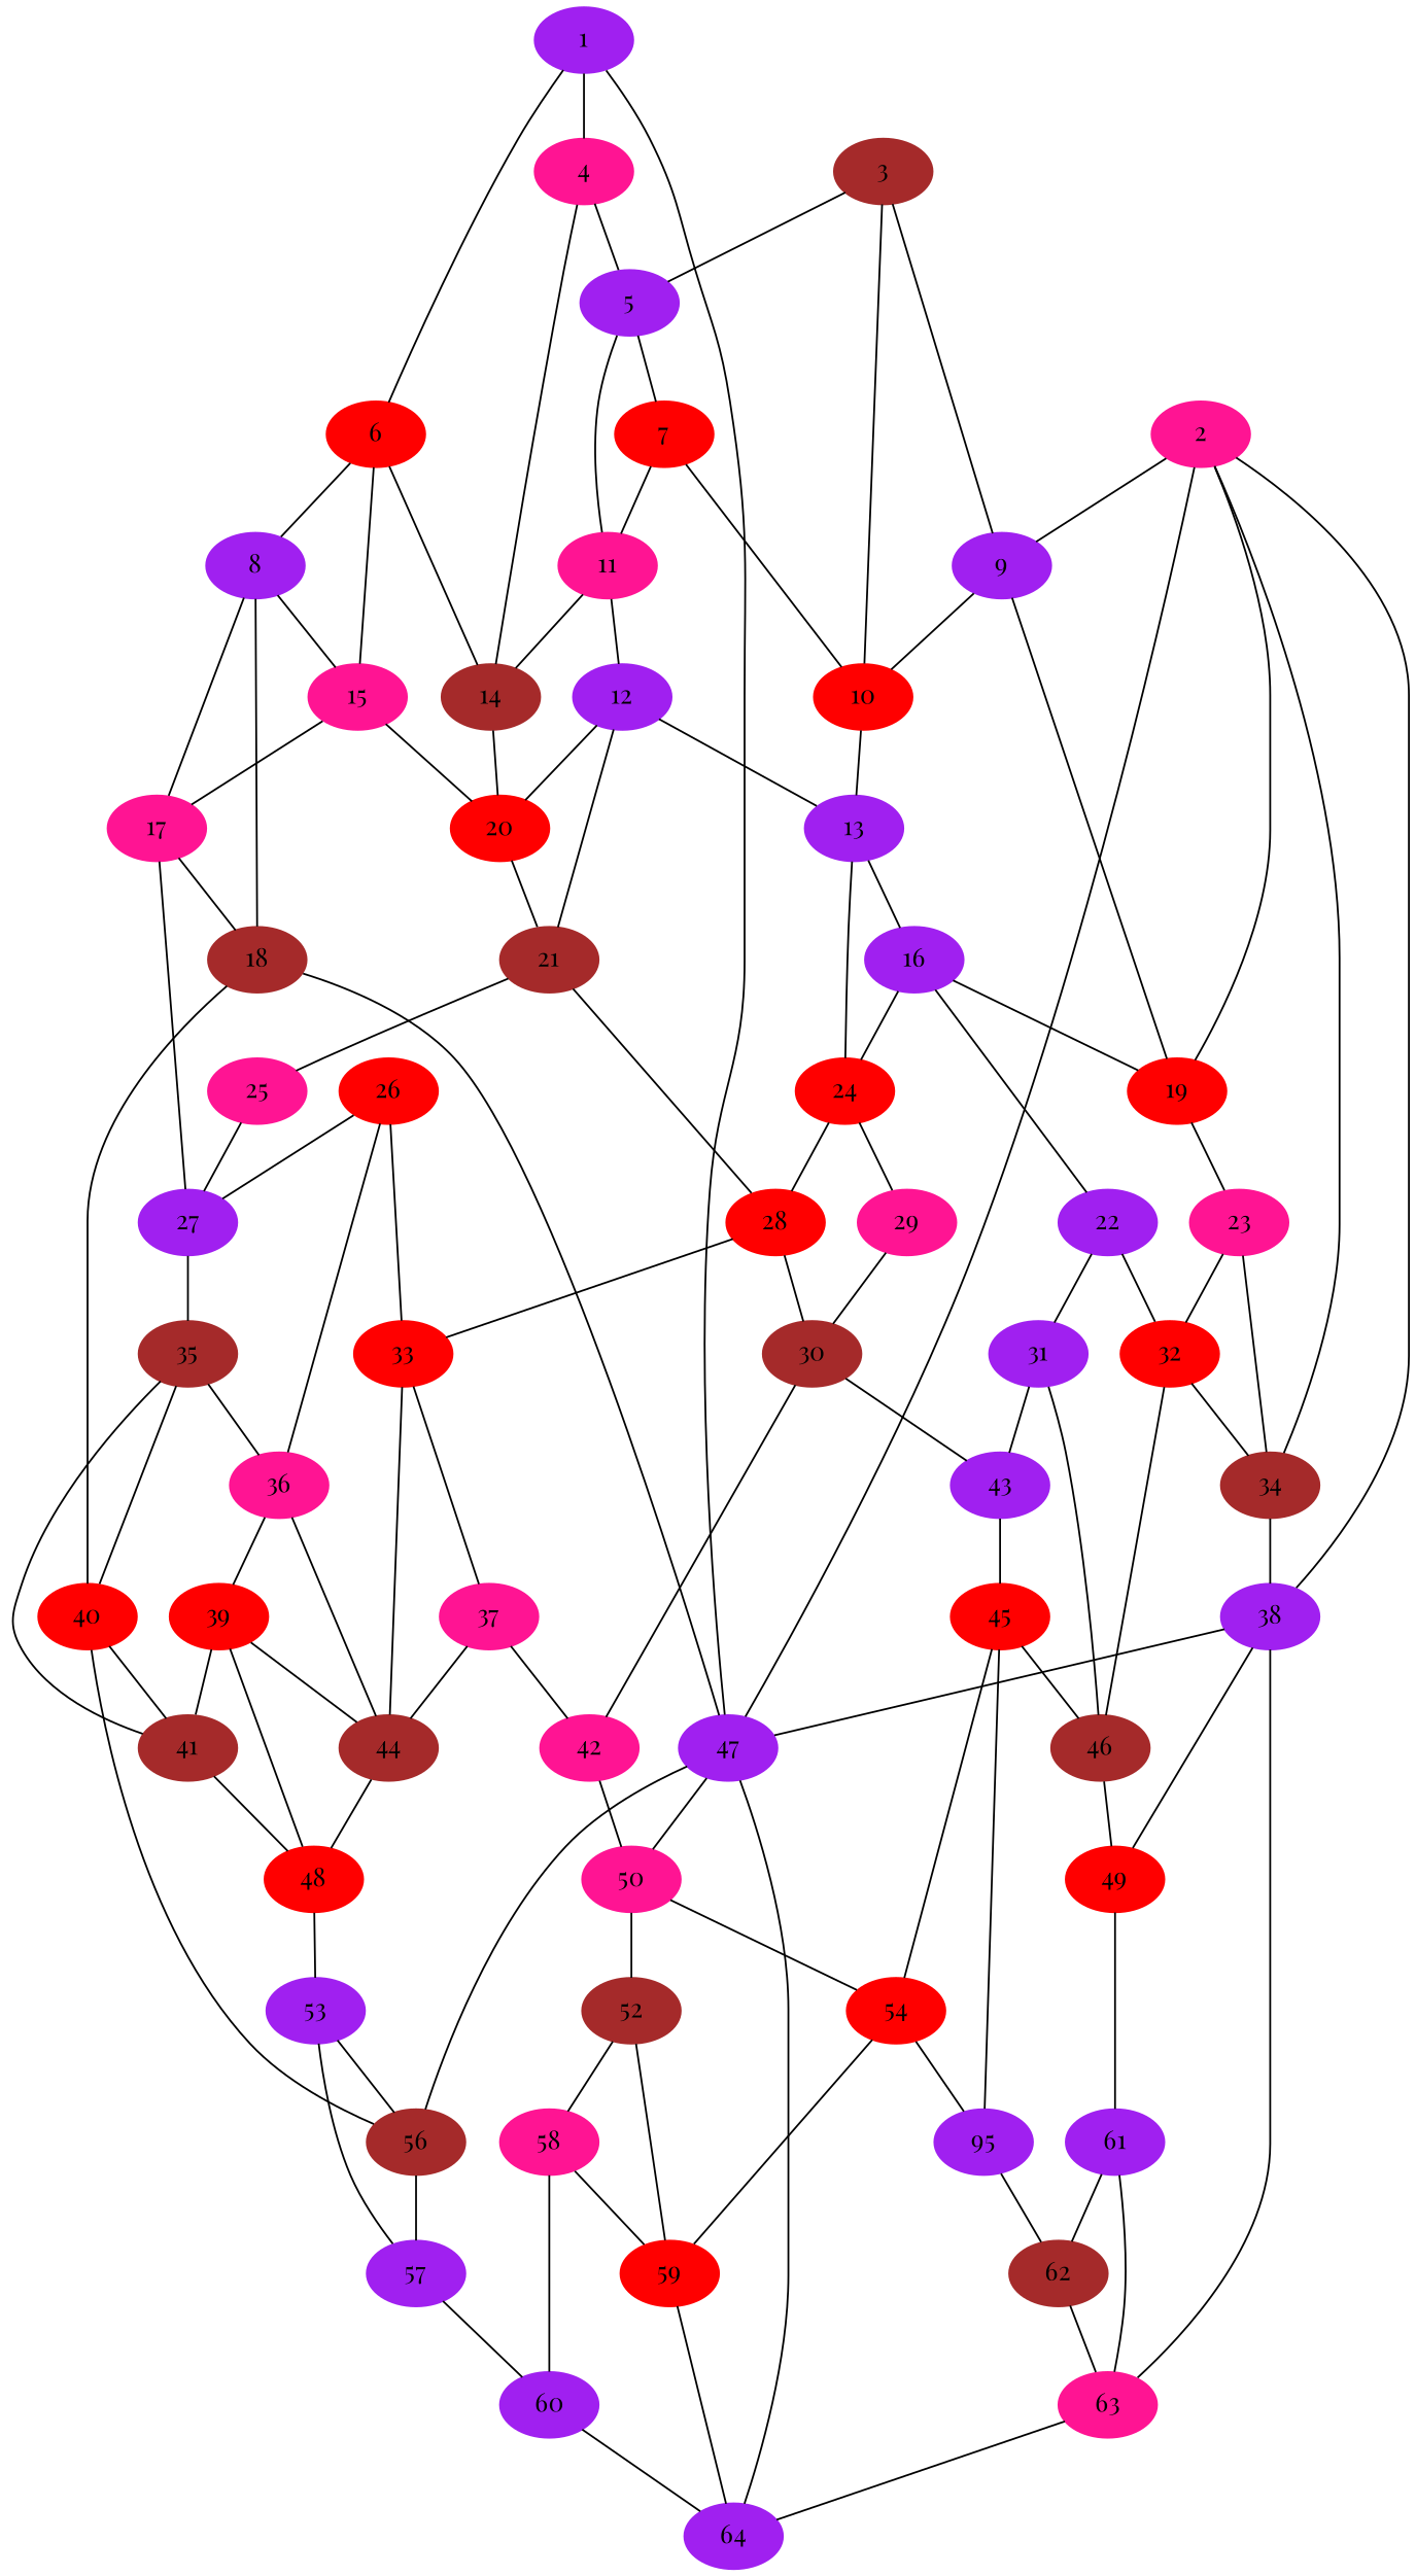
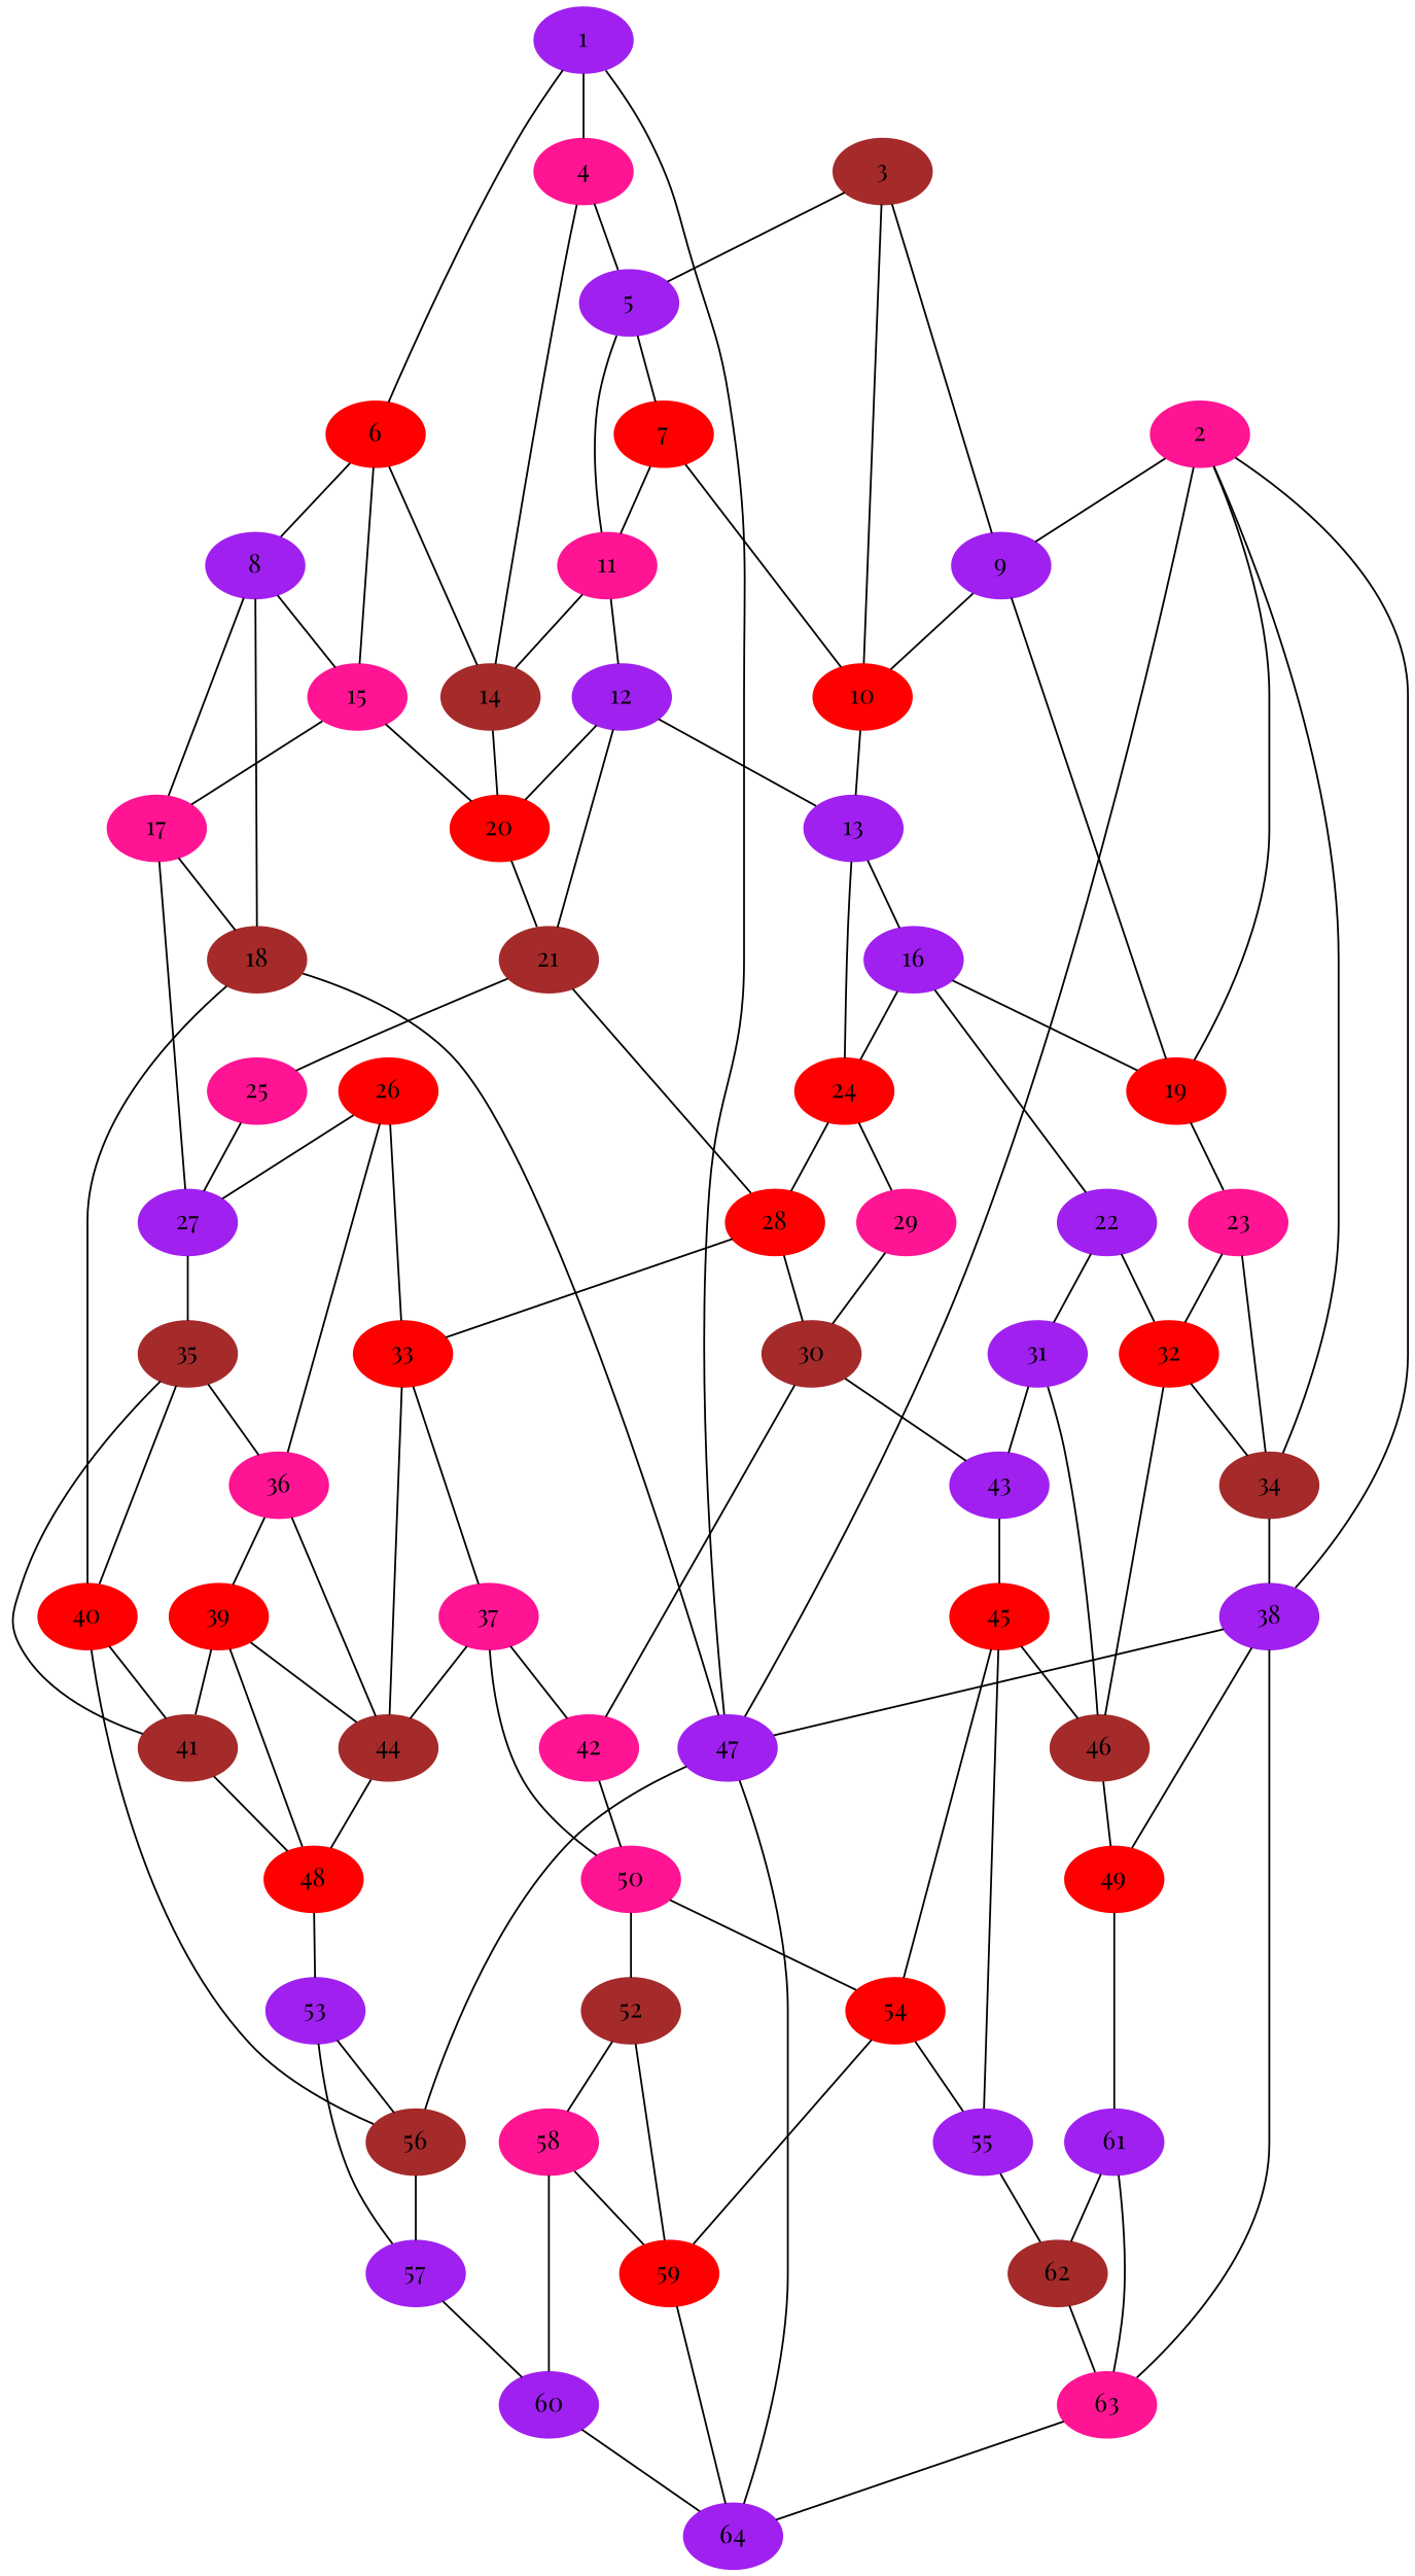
  graph {
    fontname="Playfair Display"
    node [color=purple fontname="Playfair Display" style=filled]
    edge [fontname="Playfair Display" weight=1.0]
    4 [color=deeppink]
    1
    6 [color=red]
    47
    5
    14 [color=brown]
    8
    15 [color=deeppink]
    56 [color=brown]
    64
    2 [color=deeppink]
    9
    19 [color=red]
    34 [color=brown]
    38
    10 [color=red]
    23 [color=deeppink]
    49 [color=red]
    63 [color=deeppink]
    3 [color=brown]
    7 [color=red]
    11 [color=deeppink]
    13
    20 [color=red]
    12
    17 [color=deeppink]
    18 [color=brown]
    27
    40 [color=red]
    16
    24 [color=red]
    21 [color=brown]
    25 [color=deeppink]
    28 [color=red]
    22
    29 [color=deeppink]
    31
    32 [color=red]
    35 [color=brown]
    41 [color=brown]
    33 [color=red]
    30 [color=brown]
    43
    46 [color=brown]
    26 [color=red]
    36 [color=deeppink]
    37 [color=deeppink]
    44 [color=brown]
    39 [color=red]
    42 [color=deeppink]
    50 [color=deeppink]
    45 [color=red]
    48 [color=red]
    54 [color=red]
    52 [color=brown]
    61
    53
    57
-   55 [label=95]
+   55
    59 [color=red]
    62 [color=brown]
    58 [color=deeppink]
    60
    4 -- 5
    4 -- 14
    1 -- 4
    1 -- 6
    1 -- 47
    6 -- 14
    6 -- 8
    6 -- 15
    47 -- 56
    47 -- 64
    5 -- 7
    5 -- 11
    14 -- 20
    8 -- 15
    8 -- 17
    8 -- 18
    15 -- 20
    15 -- 17
    56 -- 57
    2 -- 47
    2 -- 9
    2 -- 19
    2 -- 34
    2 -- 38
    9 -- 19
    9 -- 10
    19 -- 23
    34 -- 38
    38 -- 47
    38 -- 49
    38 -- 63
    10 -- 13
    23 -- 34
    23 -- 32
    49 -- 61
    63 -- 64
    3 -- 5
    3 -- 9
    3 -- 10
    7 -- 10
    7 -- 11
    11 -- 14
    11 -- 12
    13 -- 16
    13 -- 24
    20 -- 21
    12 -- 13
    12 -- 20
    12 -- 21
    17 -- 18
    17 -- 27
    18 -- 47
    18 -- 40
    27 -- 35
    40 -- 56
    40 -- 41
    16 -- 19
    16 -- 24
    16 -- 22
    24 -- 28
    24 -- 29
    21 -- 25
    21 -- 28
    25 -- 27
    28 -- 33
    28 -- 30
    22 -- 31
    22 -- 32
    29 -- 30
    31 -- 43
    31 -- 46
    32 -- 34
    32 -- 46
    35 -- 40
    35 -- 41
    35 -- 36
    41 -- 48
    33 -- 37
    33 -- 44
    30 -- 43
    30 -- 42
    43 -- 45
    46 -- 49
    26 -- 27
    26 -- 33
    26 -- 36
    36 -- 44
    36 -- 39
    37 -- 44
    37 -- 42
-   47 -- 50
+   37 -- 50
    44 -- 48
    39 -- 41
    39 -- 44
    39 -- 48
    42 -- 50
    50 -- 54
    50 -- 52
    45 -- 46
    45 -- 54
    45 -- 55
    48 -- 53
    54 -- 55
    54 -- 59
    52 -- 59
    52 -- 58
    61 -- 63
    61 -- 62 [weight=2.0]
    53 -- 56
    53 -- 57
    57 -- 60
    55 -- 62
    59 -- 64
    62 -- 63
    58 -- 59
    58 -- 60
    60 -- 64
  }
